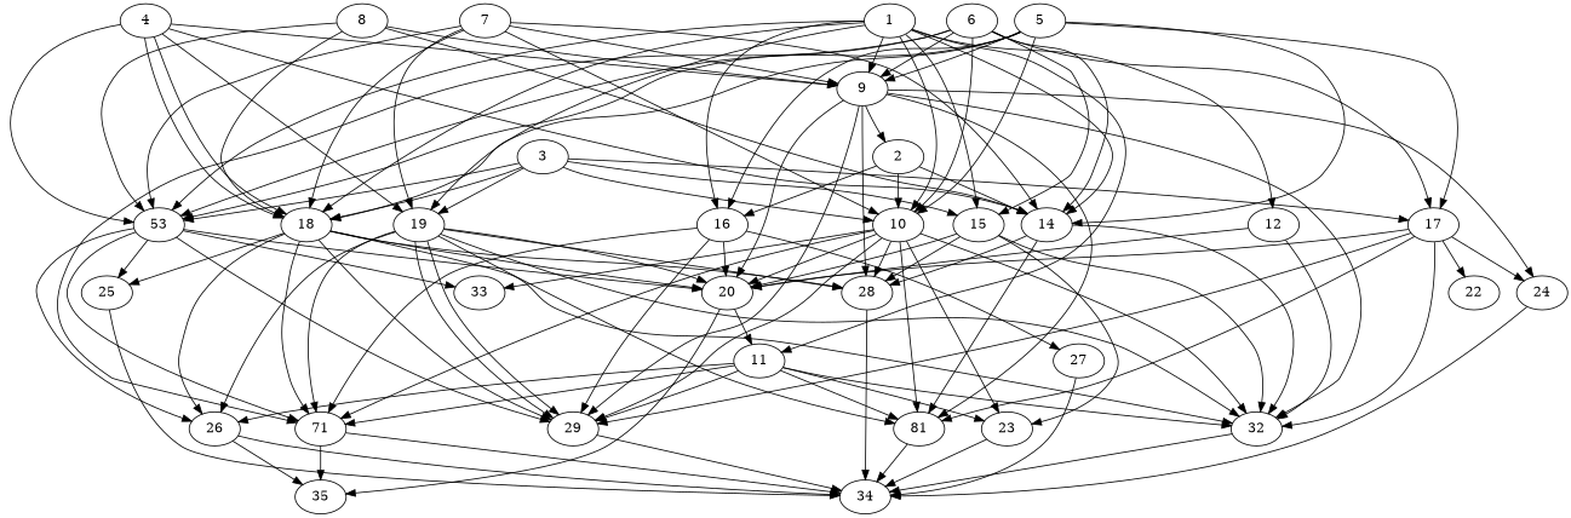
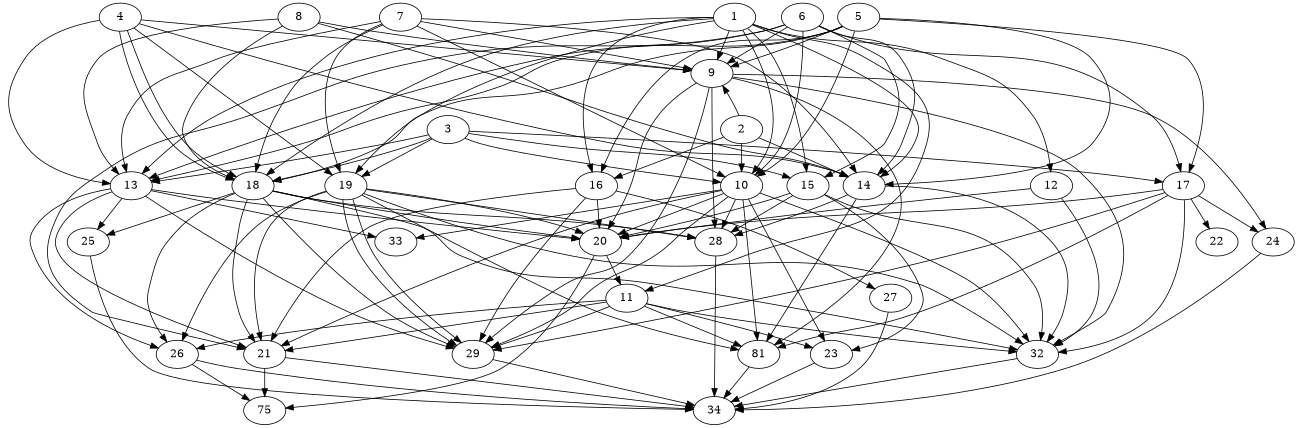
  digraph {
    node [alpha=0.06]
    1 [expect_size=17112064]
    9 [expect_size=20707328]
    10 [alpha=0.01 expect_size=28628992]
    11 [expect_size=42759168]
    12 [alpha=0.09 expect_size=9270272]
-   13 [alpha=0.05 expect_size=51639296 label=53]
+   13 [alpha=0.05 expect_size=51639296]
    14 [alpha=0.11 expect_size=24923136]
    15 [alpha=0.19 expect_size=15698944]
    16 [alpha=0.01 expect_size=52007936]
    18 [alpha=0.13 expect_size=12297216]
    19 [alpha=0.20 expect_size=42313728]
    20 [alpha=0.15 expect_size=9286656]
    24 [alpha=0.18 expect_size=12705792]
    28 [expect_size=28986368]
    29 [alpha=0.05 expect_size=13028352]
    n16 [alpha=0.17 expect_size=48271360 label=81]
    32 [alpha=0.03 expect_size=37613568]
-   21 [alpha=0.15 expect_size=10523648 label=71]
+   21 [alpha=0.15 expect_size=10523648]
    23 [alpha=0.00 expect_size=47687680]
    33 [alpha=0.08 expect_size=32082944]
    26 [alpha=0.05 expect_size=36649984]
    25 [alpha=0.18 expect_size=39505920]
    27 [alpha=0.14 expect_size=38128640]
-   35 [alpha=0.01 expect_size=28162048]
+   35 [alpha=0.01 expect_size=28162048 label=75]
    34 [alpha=0.02 expect_size=32428032]
    2 [alpha=0.18 expect_size=9538560]
    3 [alpha=0.09 expect_size=5989376]
    17 [alpha=0.16 expect_size=6137856]
    22 [alpha=0.18 expect_size=25551872]
    4 [alpha=0.16 expect_size=41942016]
    5 [alpha=0.15 expect_size=8977408]
    6 [alpha=0.01 expect_size=22909952]
    7 [alpha=0.03 expect_size=10792960]
    8 [alpha=0.13 expect_size=10769408]
    1 -> 9
    1 -> 10
    1 -> 11
    1 -> 12
    1 -> 13
    1 -> 14
    1 -> 15
    1 -> 16
    1 -> 18
    1 -> 19
    9 -> 20
    9 -> 24
    9 -> 28
    9 -> 29
    9 -> n16
    9 -> 32
    10 -> 20
    10 -> 28
    10 -> 29
    10 -> n16
    10 -> 32
    10 -> 21
    10 -> 23
    10 -> 33
    11 -> 29
    11 -> n16
    11 -> 32
    11 -> 21
    11 -> 23
    11 -> 26
    12 -> 20
    12 -> 32
    13 -> 20
    13 -> 29
    13 -> 21
    13 -> 33
    13 -> 26
    13 -> 25
    14 -> 28
    14 -> n16
    14 -> 32
    15 -> 20
    15 -> 28
    15 -> 32
    15 -> 23
    16 -> 20
    16 -> 29
    16 -> 21
    16 -> 27
    18 -> 20
    18 -> 28
    18 -> 29
    18 -> 32
    18 -> 21
    18 -> 26
    18 -> 25
    19 -> 20
    19 -> 28
    19 -> 29
    19 -> 29
    19 -> n16
    19 -> 32
    19 -> 21
    19 -> 26
    20 -> 11
    20 -> 35
    24 -> 34
    28 -> 34
    29 -> 34
    n16 -> 34
    32 -> 34
    21 -> 35
    21 -> 34
    23 -> 34
    26 -> 35
    26 -> 34
    25 -> 34
    27 -> 34
-   9 -> 2
+   2 -> 9
    2 -> 10
    2 -> 14
    2 -> 16
    3 -> 10
    3 -> 13
    3 -> 15
    3 -> 18
    3 -> 19
    3 -> 17
    17 -> 20
    17 -> 24
    17 -> 29
    17 -> n16
    17 -> 32
    17 -> 22
    4 -> 9
    4 -> 13
    4 -> 14
    4 -> 18
    4 -> 18
    4 -> 19
    5 -> 9
    5 -> 10
    5 -> 13
    5 -> 14
    5 -> 16
    5 -> 18
    5 -> 17
    6 -> 9
    6 -> 10
    6 -> 13
    6 -> 14
    6 -> 15
    6 -> 21
    6 -> 17
    7 -> 9
    7 -> 10
    7 -> 13
    7 -> 14
    7 -> 18
    7 -> 19
    8 -> 9
    8 -> 13
    8 -> 14
    8 -> 18
  }
